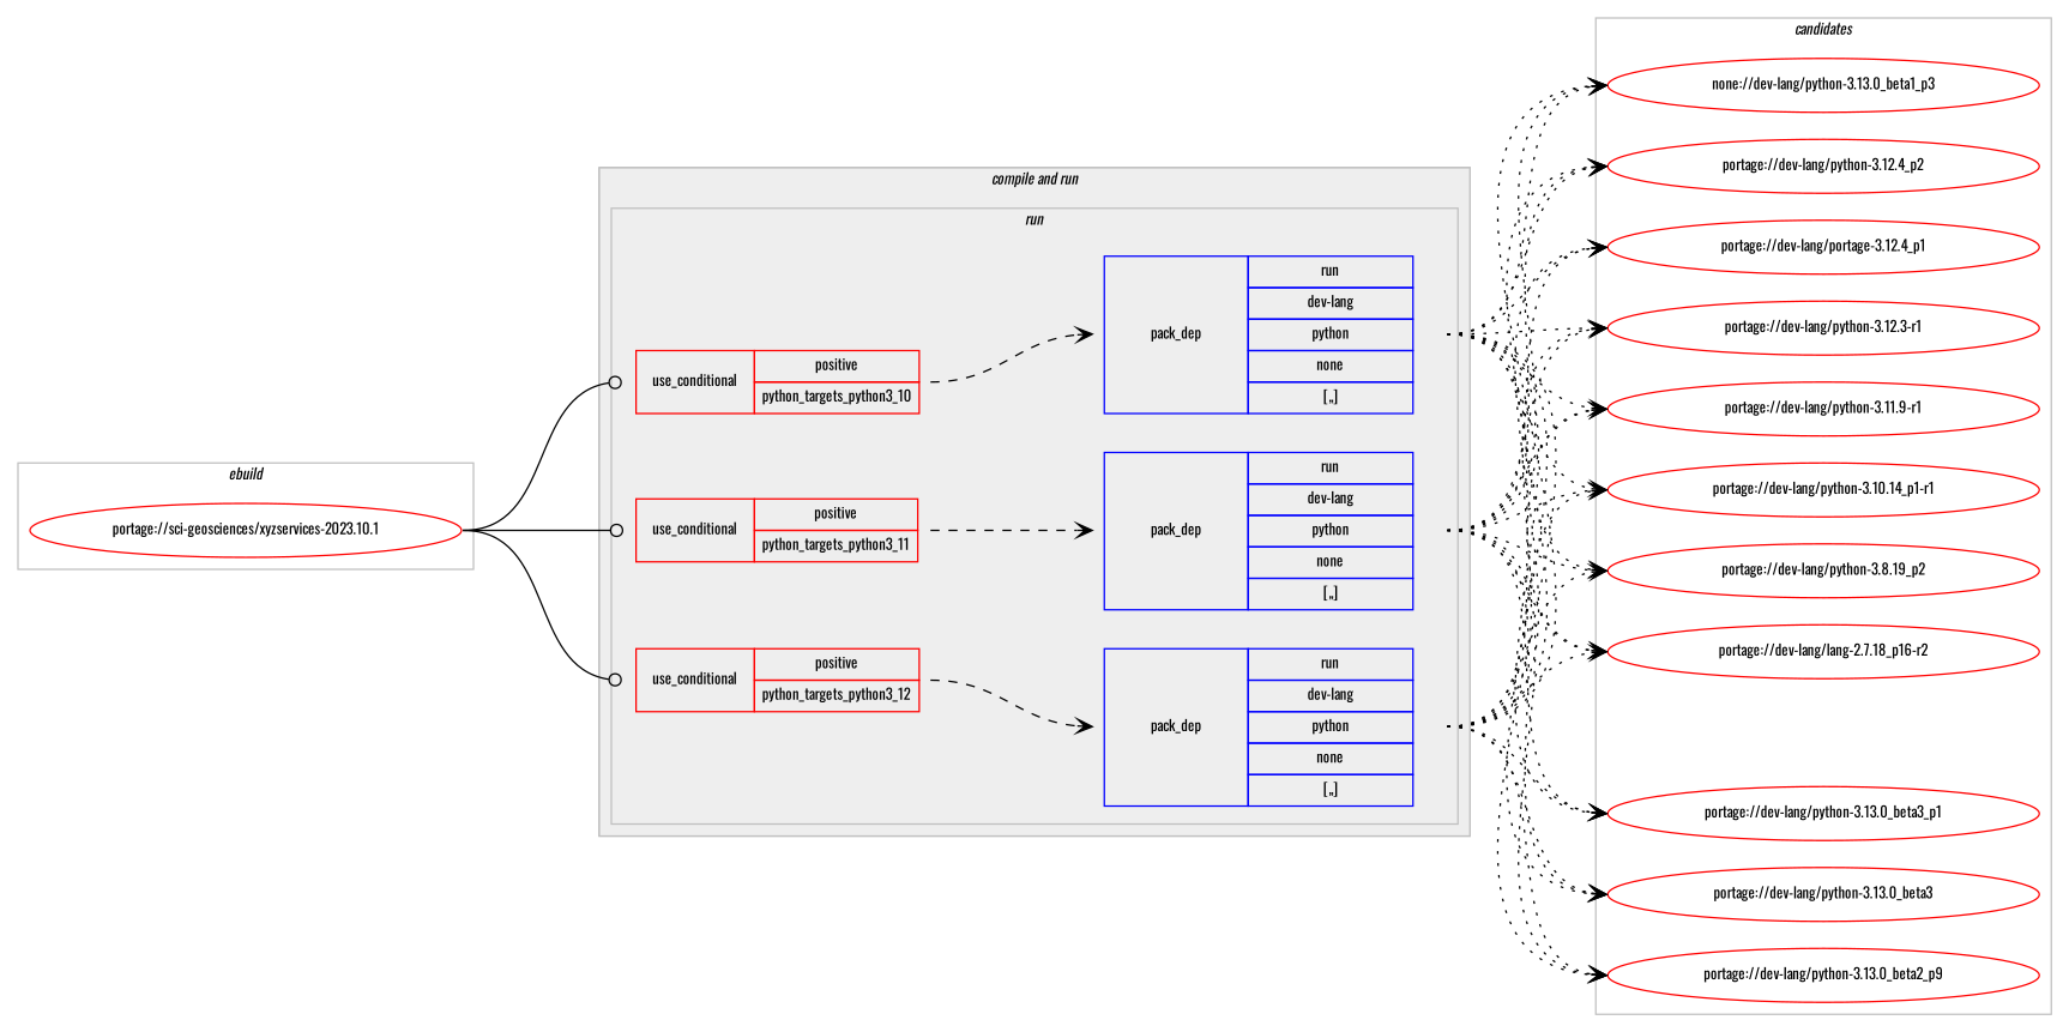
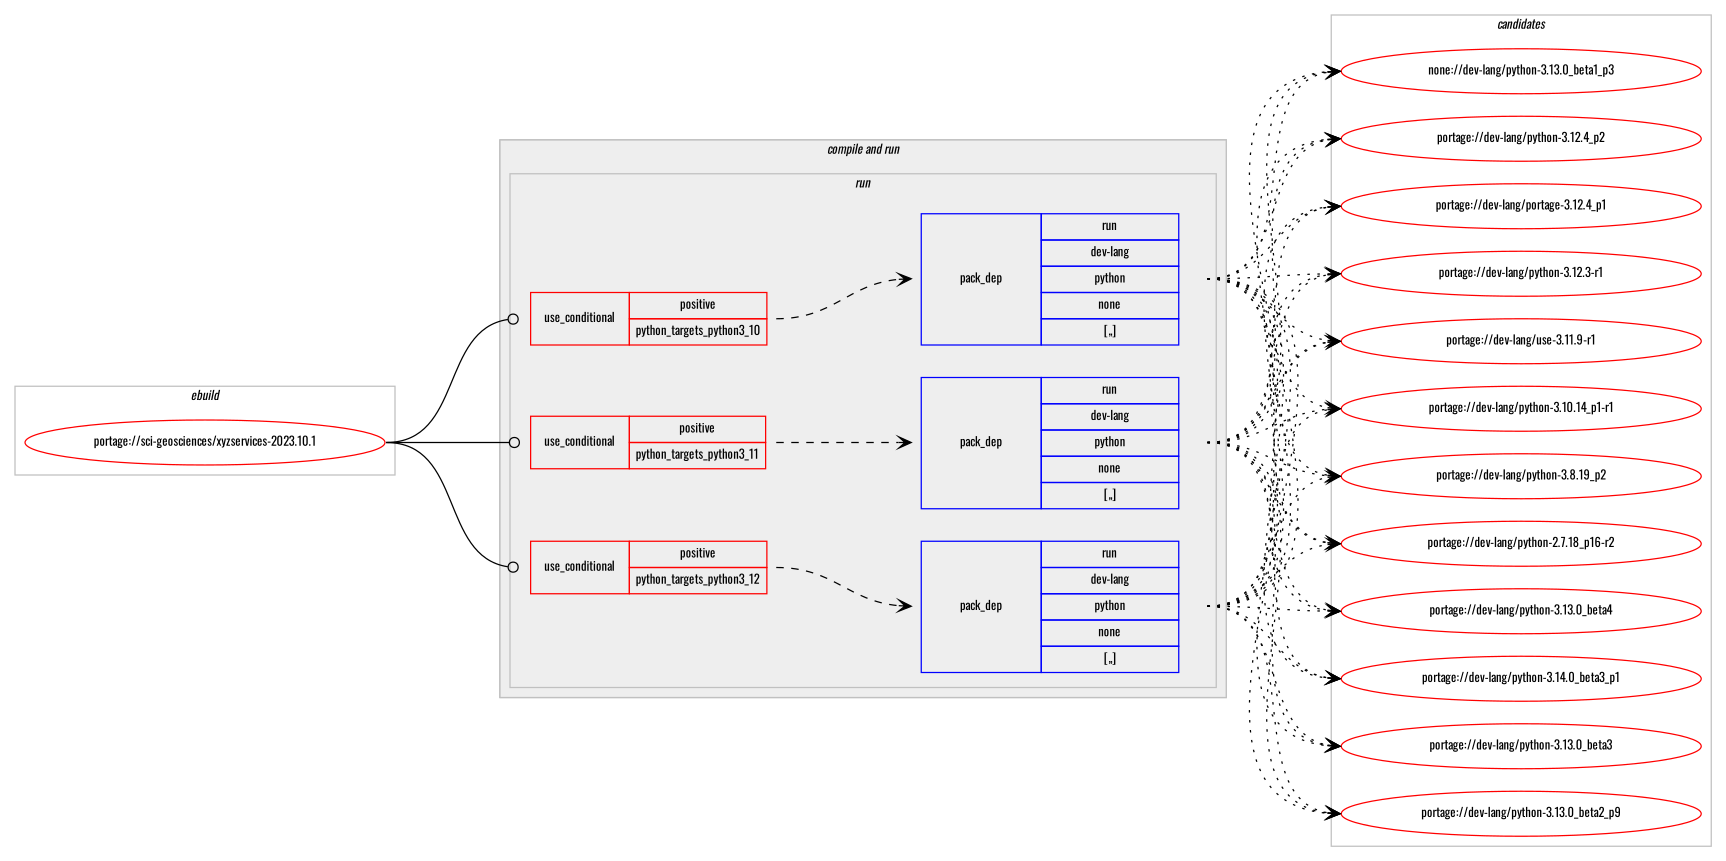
  digraph {
    compound=true
    concentrate=true
    fontname=Oswald
    fontsize=10
    newrank=true
    rankdir=LR
    ranksep=1.5
    node [color=red fontname=Oswald fontsize=10]
    edge [arrowhead=vee fontname=Oswald headport=w style=dotted tailport=e weight=100]
    n1 [label="portage://sci-geosciences/xyzservices-2023.10.1" width=4]
    n2 [color=blue label=<<TABLE BORDER="0" CELLBORDER="1" CELLSPACING="0" CELLPADDING="4" WIDTH="220"><TR><TD ROWSPAN="6" CELLPADDING="30">pack_dep</TD></TR><TR><TD WIDTH="110">run</TD></TR><TR><TD>dev-lang</TD></TR><TR><TD>python</TD></TR><TR><TD>none</TD></TR><TR><TD>[,,]</TD></TR></TABLE>> shape=none]
    n3 [label=<<TABLE BORDER="0" CELLBORDER="1" CELLSPACING="0" CELLPADDING="4"><TR><TD ROWSPAN="3" CELLPADDING="10">use_conditional</TD></TR><TR><TD>positive</TD></TR><TR><TD>python_targets_python3_10</TD></TR></TABLE>> shape=none]
    n4 [color=blue label=<<TABLE BORDER="0" CELLBORDER="1" CELLSPACING="0" CELLPADDING="4" WIDTH="220"><TR><TD ROWSPAN="6" CELLPADDING="30">pack_dep</TD></TR><TR><TD WIDTH="110">run</TD></TR><TR><TD>dev-lang</TD></TR><TR><TD>python</TD></TR><TR><TD>none</TD></TR><TR><TD>[,,]</TD></TR></TABLE>> shape=none]
    n5 [label=<<TABLE BORDER="0" CELLBORDER="1" CELLSPACING="0" CELLPADDING="4"><TR><TD ROWSPAN="3" CELLPADDING="10">use_conditional</TD></TR><TR><TD>positive</TD></TR><TR><TD>python_targets_python3_11</TD></TR></TABLE>> shape=none]
    n6 [color=blue label=<<TABLE BORDER="0" CELLBORDER="1" CELLSPACING="0" CELLPADDING="4" WIDTH="220"><TR><TD ROWSPAN="6" CELLPADDING="30">pack_dep</TD></TR><TR><TD WIDTH="110">run</TD></TR><TR><TD>dev-lang</TD></TR><TR><TD>python</TD></TR><TR><TD>none</TD></TR><TR><TD>[,,]</TD></TR></TABLE>> shape=none]
    n7 [label=<<TABLE BORDER="0" CELLBORDER="1" CELLSPACING="0" CELLPADDING="4"><TR><TD ROWSPAN="3" CELLPADDING="10">use_conditional</TD></TR><TR><TD>positive</TD></TR><TR><TD>python_targets_python3_12</TD></TR></TABLE>> shape=none]
-   n9 [label="portage://dev-lang/python-3.13.0_beta3_p1" width=4]
+   n8 [label="portage://dev-lang/python-3.13.0_beta4" width=4]
+   n9 [label="portage://dev-lang/python-3.14.0_beta3_p1" width=4]
    n10 [label="portage://dev-lang/python-3.13.0_beta3" width=4]
    n11 [label="portage://dev-lang/python-3.13.0_beta2_p9" width=4]
    n12 [label="none://dev-lang/python-3.13.0_beta1_p3" width=4]
    n13 [label="portage://dev-lang/python-3.12.4_p2" width=4]
    n14 [label="portage://dev-lang/portage-3.12.4_p1" width=4]
    n15 [label="portage://dev-lang/python-3.12.3-r1" width=4]
-   n16 [label="portage://dev-lang/python-3.11.9-r1" width=4]
+   n16 [label="portage://dev-lang/use-3.11.9-r1" width=4]
    n17 [label="portage://dev-lang/python-3.10.14_p1-r1" width=4]
    n18 [label="portage://dev-lang/python-3.8.19_p2" width=4]
-   n19 [label="portage://dev-lang/lang-2.7.18_p16-r2" width=4]
+   n19 [label="portage://dev-lang/python-2.7.18_p16-r2" width=4]
    subgraph cluster_1 {
      color=gray
      label=<<i>ebuild</i>>
      n1
    }
    subgraph cluster_2 {
      color=gray
      label=<<i>dependencies</i>>
      subgraph cluster_3 {
        color=gray
        fillcolor="#eeeeee"
        label=<<i>compile</i>>
        style=filled
      }
      subgraph cluster_4 {
        color=gray
        fillcolor="#eeeeee"
        label=<<i>compile and run</i>>
        style=filled
      }
      subgraph cluster_5 {
        color=gray
        fillcolor="#eeeeee"
        label=<<i>run</i>>
        style=filled
        subgraph sub_6 {
          color=gray
          fillcolor="#eeeeee"
          label=<<i>run</i>>
          style=filled
          n3
          subgraph sub_7 {
            color=gray
            fillcolor="#eeeeee"
            label=<<i>run</i>>
            style=filled
            n2
          }
        }
        subgraph sub_8 {
          color=gray
          fillcolor="#eeeeee"
          label=<<i>run</i>>
          style=filled
          n5
          subgraph sub_9 {
            color=gray
            fillcolor="#eeeeee"
            label=<<i>run</i>>
            style=filled
            n4
          }
        }
        subgraph sub_10 {
          color=gray
          fillcolor="#eeeeee"
          label=<<i>run</i>>
          style=filled
          n7
          subgraph sub_11 {
            color=gray
            fillcolor="#eeeeee"
            label=<<i>run</i>>
            style=filled
            n6
          }
        }
      }
    }
    subgraph cluster_12 {
      color=gray
      label=<<i>candidates</i>>
      rank=same
      subgraph sub_13 {
        color=black
        label=<<i>candidates</i>>
        nodesep=1
        rank=same
+       n8
        n9
        n10
        n11
        n12
        n13
        n14
        n15
        n16
        n17
        n18
        n19
      }
      subgraph sub_14 {
        color=black
        label=<<i>candidates</i>>
        nodesep=1
        rank=same
+       n8
        n9
        n10
        n11
        n12
        n13
        n14
        n15
        n16
        n17
        n18
        n19
      }
      subgraph sub_15 {
        color=black
        label=<<i>candidates</i>>
        nodesep=1
        rank=same
+       n8
        n9
        n10
        n11
        n12
        n13
        n14
        n15
        n16
        n17
        n18
        n19
      }
    }
    n1 -> n3 [arrowhead=odot style=solid weight=20]
    n1 -> n5 [arrowhead=odot style=solid weight=20]
    n1 -> n7 [arrowhead=odot style=solid weight=20]
+   n2 -> n8
    n2 -> n9
    n2 -> n10
    n2 -> n11
    n2 -> n12
    n2 -> n13
    n2 -> n14
    n2 -> n15
    n2 -> n16
    n2 -> n17
    n2 -> n18
    n2 -> n19
    n3 -> n2 [style=dashed weight=20]
+   n4 -> n8
    n4 -> n9
    n4 -> n10
    n4 -> n11
    n4 -> n12
    n4 -> n13
    n4 -> n14
    n4 -> n15
    n4 -> n16
    n4 -> n17
    n4 -> n18
    n4 -> n19
    n5 -> n4 [style=dashed weight=20]
+   n6 -> n8
    n6 -> n9
    n6 -> n10
    n6 -> n11
    n6 -> n12
    n6 -> n13
    n6 -> n14
    n6 -> n15
    n6 -> n16
    n6 -> n17
    n6 -> n18
    n6 -> n19
    n7 -> n6 [style=dashed weight=20]
  }
